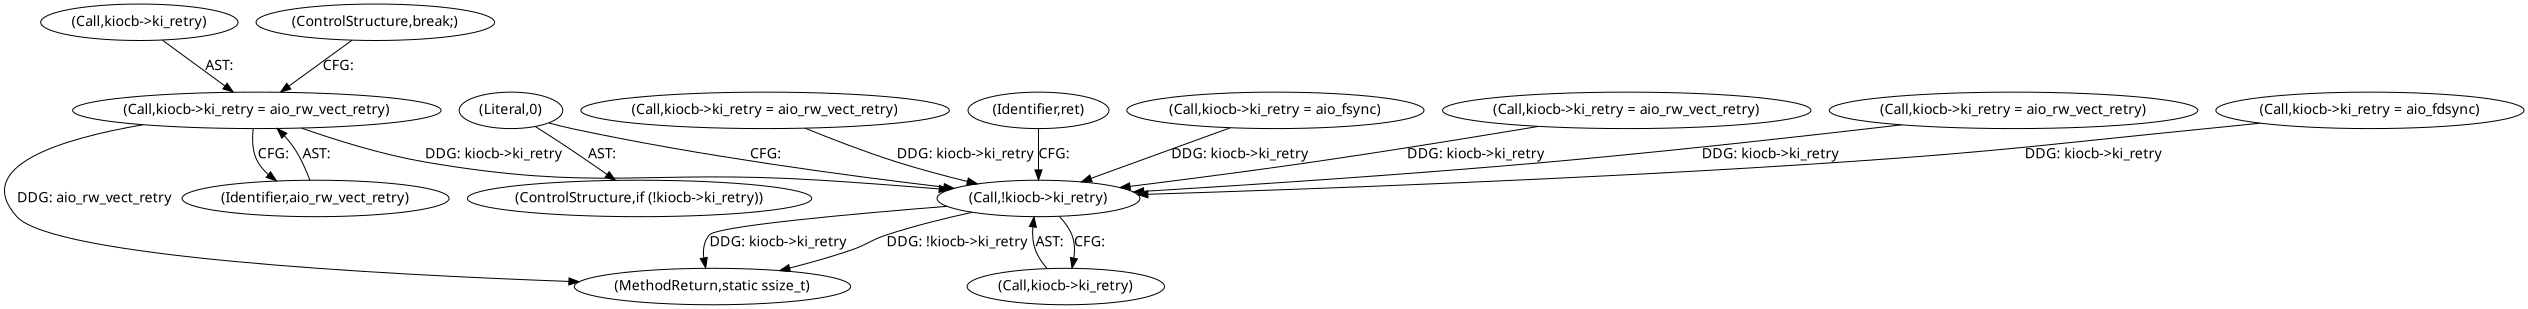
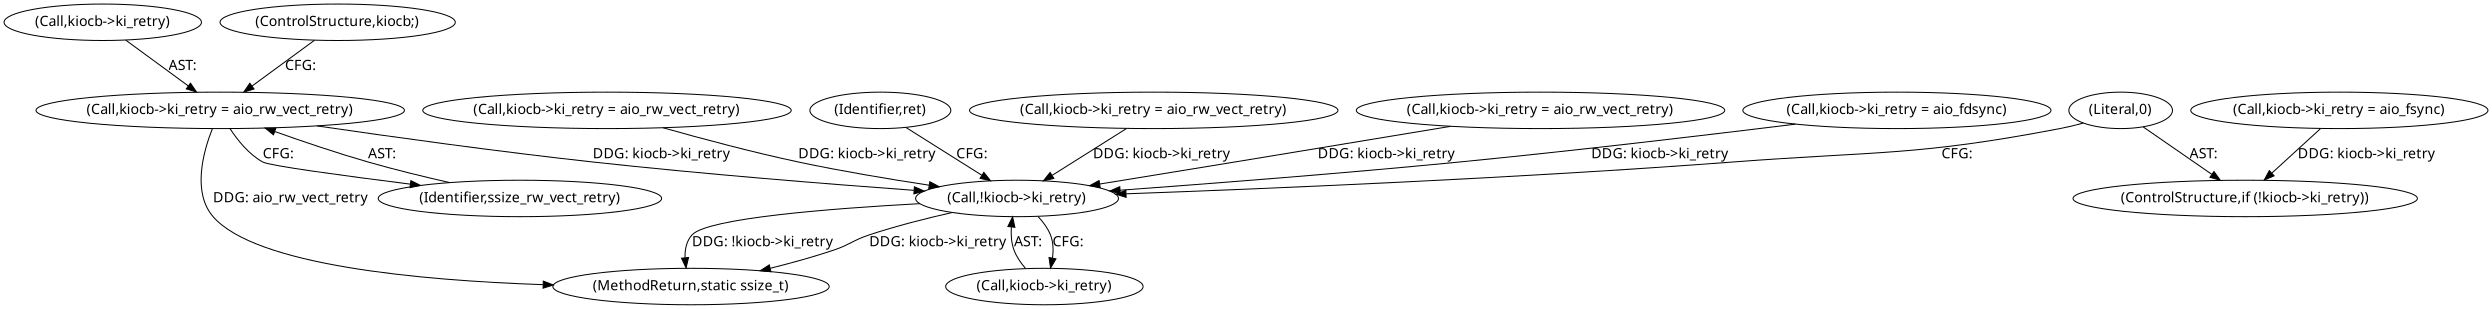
  digraph {
    fontname="Noto Sans"
    node [fontname="Noto Sans"]
    edge [fontname="Noto Sans"]
    n1 [label="(Call,kiocb->ki_retry = aio_rw_vect_retry)"]
    n2 [label="(Call,!kiocb->ki_retry)"]
    n3 [label="(MethodReturn,static ssize_t)"]
-   n4 [label="(Identifier,aio_rw_vect_retry)"]
+   n4 [label="(Identifier,ssize_rw_vect_retry)"]
    n5 [label="(Call,kiocb->ki_retry)"]
    n6 [label="(ControlStructure,if (!kiocb->ki_retry))"]
    n7 [label="(Call,kiocb->ki_retry = aio_rw_vect_retry)"]
    n8 [label="(Call,kiocb->ki_retry = aio_rw_vect_retry)"]
    n9 [label="(Call,kiocb->ki_retry)"]
    n10 [label="(Call,kiocb->ki_retry = aio_fdsync)"]
    n11 [label="(Literal,0)"]
    n12 [label="(Call,kiocb->ki_retry = aio_rw_vect_retry)"]
    n13 [label="(Identifier,ret)"]
-   n14 [label="(ControlStructure,break;)"]
+   n14 [label="(ControlStructure,kiocb;)"]
    n15 [label="(Call,kiocb->ki_retry = aio_fsync)"]
    n1 -> n2 [label="DDG: kiocb->ki_retry"]
    n1 -> n3 [label="DDG: aio_rw_vect_retry"]
    n1 -> n4 [label="CFG: "]
    n2 -> n3 [label="DDG: !kiocb->ki_retry"]
    n2 -> n3 [label="DDG: kiocb->ki_retry"]
    n2 -> n5 [label="CFG: "]
    n4 -> n1 [label="AST: "]
    n5 -> n2 [label="AST: "]
    n7 -> n2 [label="DDG: kiocb->ki_retry"]
    n8 -> n2 [label="DDG: kiocb->ki_retry"]
    n9 -> n1 [label="AST: "]
    n10 -> n2 [label="DDG: kiocb->ki_retry"]
    n11 -> n2 [label="CFG: "]
    n11 -> n6 [label="AST: "]
    n12 -> n2 [label="DDG: kiocb->ki_retry"]
    n13 -> n2 [label="CFG: "]
    n14 -> n1 [label="CFG: "]
-   n15 -> n2 [label="DDG: kiocb->ki_retry"]
+   n15 -> n6 [label="DDG: kiocb->ki_retry"]
  }
